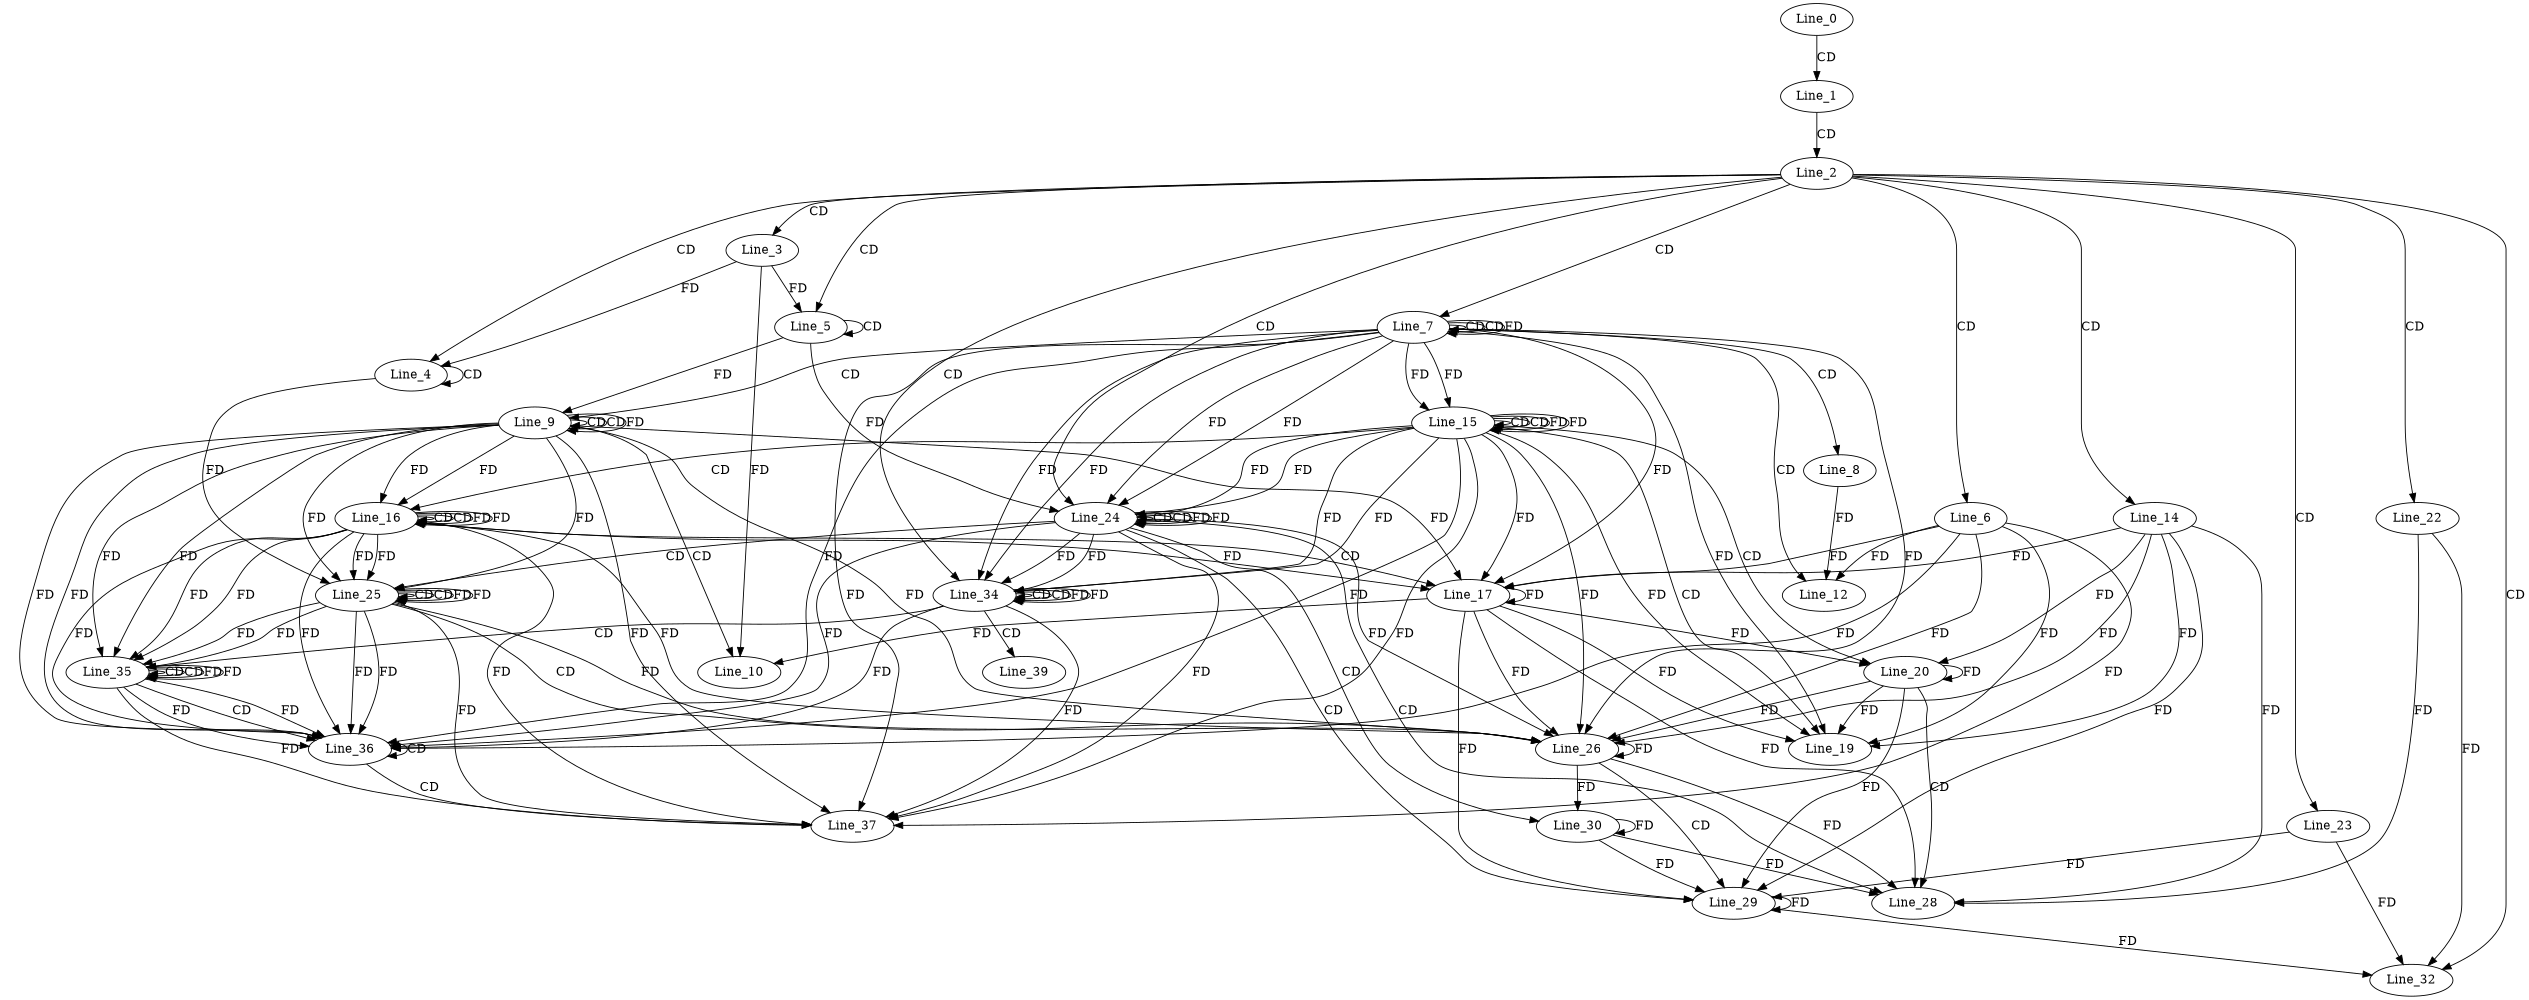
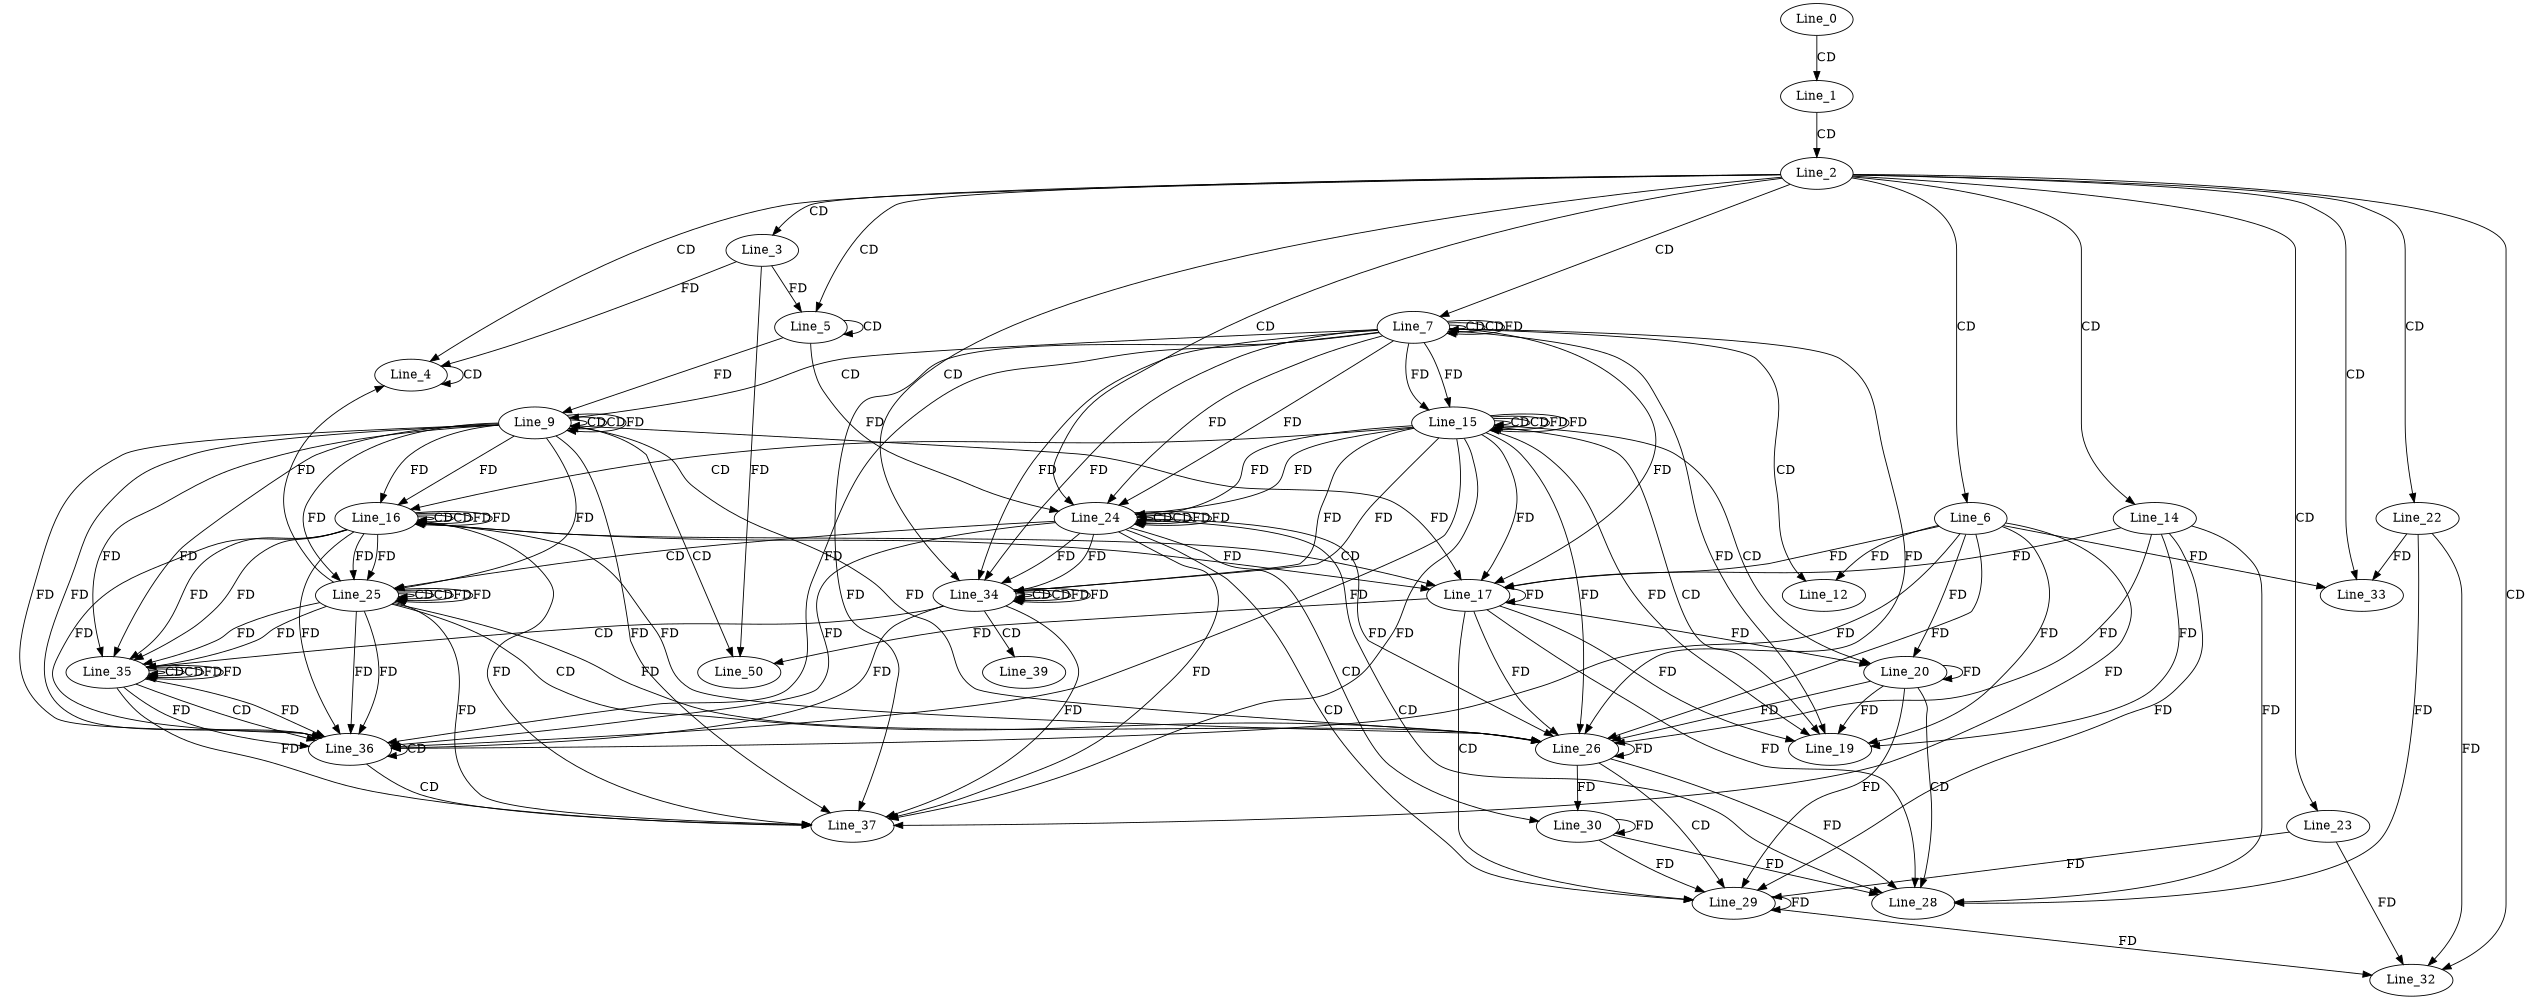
  digraph {
    Line_0
    Line_1
    Line_2
    Line_3
    Line_4
    Line_5
    Line_6
    Line_7
    Line_14
    Line_22
    Line_23
    Line_24
    Line_32
+   Line_33
    Line_34
-   Line_10
+   Line_10 [label=Line_50]
    Line_25
    Line_9
    Line_12
    Line_17
    Line_19
    Line_26
    Line_36
    Line_37
-   Line_8
    Line_15
    Line_20
    Line_28
    Line_29
    Line_30
    Line_35
    Line_39
    Line_16
    Line_0 -> Line_1 [label=CD]
    Line_1 -> Line_2 [label=CD]
    Line_2 -> Line_3 [label=CD]
    Line_2 -> Line_4 [label=CD]
    Line_2 -> Line_5 [label=CD]
    Line_2 -> Line_6 [label=CD]
    Line_2 -> Line_7 [label=CD]
    Line_2 -> Line_14 [label=CD]
    Line_2 -> Line_22 [label=CD]
    Line_2 -> Line_23 [label=CD]
    Line_2 -> Line_24 [label=CD]
    Line_2 -> Line_32 [label=CD]
+   Line_2 -> Line_33 [label=CD]
    Line_2 -> Line_34 [label=CD]
    Line_3 -> Line_4 [label=FD]
    Line_3 -> Line_5 [label=FD]
    Line_3 -> Line_10 [label=FD]
    Line_4 -> Line_4 [label=CD]
-   Line_4 -> Line_25 [label=FD]
+   Line_25 -> Line_4 [label=FD]
    Line_5 -> Line_5 [label=CD]
    Line_5 -> Line_24 [label=FD]
    Line_5 -> Line_9 [label=FD]
+   Line_6 -> Line_33 [label=FD]
    Line_6 -> Line_12 [label=FD]
    Line_6 -> Line_17 [label=FD]
    Line_6 -> Line_19 [label=FD]
    Line_6 -> Line_26 [label=FD]
    Line_6 -> Line_36 [label=FD]
    Line_6 -> Line_37 [label=FD]
    Line_7 -> Line_7 [label=CD]
    Line_7 -> Line_7 [label=CD]
    Line_7 -> Line_7 [label=FD]
    Line_7 -> Line_24 [label=FD]
    Line_7 -> Line_24 [label=FD]
    Line_7 -> Line_34 [label=FD]
    Line_7 -> Line_34 [label=FD]
    Line_7 -> Line_9 [label=CD]
    Line_7 -> Line_12 [label=CD]
    Line_7 -> Line_17 [label=FD]
    Line_7 -> Line_19 [label=FD]
    Line_7 -> Line_26 [label=FD]
    Line_7 -> Line_36 [label=FD]
    Line_7 -> Line_37 [label=FD]
-   Line_7 -> Line_8 [label=CD]
    Line_7 -> Line_15 [label=FD]
    Line_7 -> Line_15 [label=FD]
    Line_14 -> Line_17 [label=FD]
    Line_14 -> Line_19 [label=FD]
    Line_14 -> Line_26 [label=FD]
-   Line_14 -> Line_20 [label=FD]
+   Line_6 -> Line_20 [label=FD]
    Line_14 -> Line_28 [label=FD]
    Line_14 -> Line_29 [label=FD]
    Line_22 -> Line_32 [label=FD]
+   Line_22 -> Line_33 [label=FD]
    Line_22 -> Line_28 [label=FD]
    Line_23 -> Line_32 [label=FD]
    Line_23 -> Line_29 [label=FD]
    Line_24 -> Line_24 [label=CD]
    Line_24 -> Line_24 [label=CD]
    Line_24 -> Line_24 [label=FD]
    Line_24 -> Line_24 [label=FD]
    Line_24 -> Line_34 [label=FD]
    Line_24 -> Line_34 [label=FD]
    Line_24 -> Line_25 [label=CD]
    Line_24 -> Line_26 [label=FD]
    Line_24 -> Line_36 [label=FD]
    Line_24 -> Line_37 [label=FD]
    Line_24 -> Line_28 [label=CD]
    Line_24 -> Line_29 [label=CD]
    Line_24 -> Line_30 [label=CD]
    Line_34 -> Line_34 [label=CD]
    Line_34 -> Line_34 [label=CD]
    Line_34 -> Line_34 [label=FD]
    Line_34 -> Line_34 [label=FD]
    Line_34 -> Line_36 [label=FD]
    Line_34 -> Line_37 [label=FD]
    Line_34 -> Line_35 [label=CD]
    Line_34 -> Line_39 [label=CD]
    Line_25 -> Line_25 [label=CD]
    Line_25 -> Line_25 [label=CD]
    Line_25 -> Line_25 [label=FD]
    Line_25 -> Line_25 [label=FD]
    Line_25 -> Line_26 [label=CD]
    Line_25 -> Line_26 [label=FD]
    Line_25 -> Line_36 [label=FD]
    Line_25 -> Line_36 [label=FD]
    Line_25 -> Line_37 [label=FD]
    Line_25 -> Line_35 [label=FD]
    Line_25 -> Line_35 [label=FD]
    Line_9 -> Line_10 [label=CD]
    Line_9 -> Line_25 [label=FD]
    Line_9 -> Line_25 [label=FD]
    Line_9 -> Line_9 [label=CD]
    Line_9 -> Line_9 [label=CD]
    Line_9 -> Line_9 [label=FD]
    Line_9 -> Line_17 [label=FD]
    Line_9 -> Line_26 [label=FD]
    Line_9 -> Line_36 [label=FD]
    Line_9 -> Line_36 [label=FD]
    Line_9 -> Line_37 [label=FD]
    Line_9 -> Line_35 [label=FD]
    Line_9 -> Line_35 [label=FD]
    Line_9 -> Line_16 [label=FD]
    Line_9 -> Line_16 [label=FD]
    Line_17 -> Line_10 [label=FD]
    Line_17 -> Line_17 [label=FD]
    Line_17 -> Line_19 [label=FD]
    Line_17 -> Line_26 [label=FD]
    Line_17 -> Line_20 [label=FD]
    Line_17 -> Line_28 [label=FD]
-   Line_17 -> Line_29 [label=FD]
+   Line_17 -> Line_29 [label=CD]
    Line_26 -> Line_26 [label=FD]
    Line_26 -> Line_28 [label=FD]
    Line_26 -> Line_29 [label=CD]
    Line_26 -> Line_30 [label=FD]
    Line_36 -> Line_36 [label=CD]
    Line_36 -> Line_37 [label=CD]
-   Line_8 -> Line_12 [label=FD]
    Line_15 -> Line_24 [label=FD]
    Line_15 -> Line_24 [label=FD]
    Line_15 -> Line_34 [label=FD]
    Line_15 -> Line_34 [label=FD]
    Line_15 -> Line_17 [label=FD]
    Line_15 -> Line_19 [label=CD]
    Line_15 -> Line_19 [label=FD]
    Line_15 -> Line_26 [label=FD]
    Line_15 -> Line_36 [label=FD]
    Line_15 -> Line_37 [label=FD]
    Line_15 -> Line_15 [label=CD]
    Line_15 -> Line_15 [label=CD]
    Line_15 -> Line_15 [label=FD]
    Line_15 -> Line_15 [label=FD]
    Line_15 -> Line_20 [label=CD]
    Line_15 -> Line_16 [label=CD]
    Line_20 -> Line_19 [label=FD]
    Line_20 -> Line_26 [label=FD]
    Line_20 -> Line_20 [label=FD]
    Line_20 -> Line_28 [label=CD]
    Line_20 -> Line_29 [label=FD]
    Line_29 -> Line_32 [label=FD]
    Line_29 -> Line_29 [label=FD]
    Line_30 -> Line_28 [label=FD]
    Line_30 -> Line_29 [label=FD]
    Line_30 -> Line_30 [label=FD]
    Line_35 -> Line_36 [label=CD]
    Line_35 -> Line_36 [label=FD]
    Line_35 -> Line_36 [label=FD]
    Line_35 -> Line_37 [label=FD]
    Line_35 -> Line_35 [label=CD]
    Line_35 -> Line_35 [label=CD]
    Line_35 -> Line_35 [label=FD]
    Line_35 -> Line_35 [label=FD]
    Line_16 -> Line_25 [label=FD]
    Line_16 -> Line_25 [label=FD]
    Line_16 -> Line_17 [label=CD]
    Line_16 -> Line_17 [label=FD]
    Line_16 -> Line_26 [label=FD]
    Line_16 -> Line_36 [label=FD]
    Line_16 -> Line_36 [label=FD]
    Line_16 -> Line_37 [label=FD]
    Line_16 -> Line_35 [label=FD]
    Line_16 -> Line_35 [label=FD]
    Line_16 -> Line_16 [label=CD]
    Line_16 -> Line_16 [label=CD]
    Line_16 -> Line_16 [label=FD]
    Line_16 -> Line_16 [label=FD]
  }
